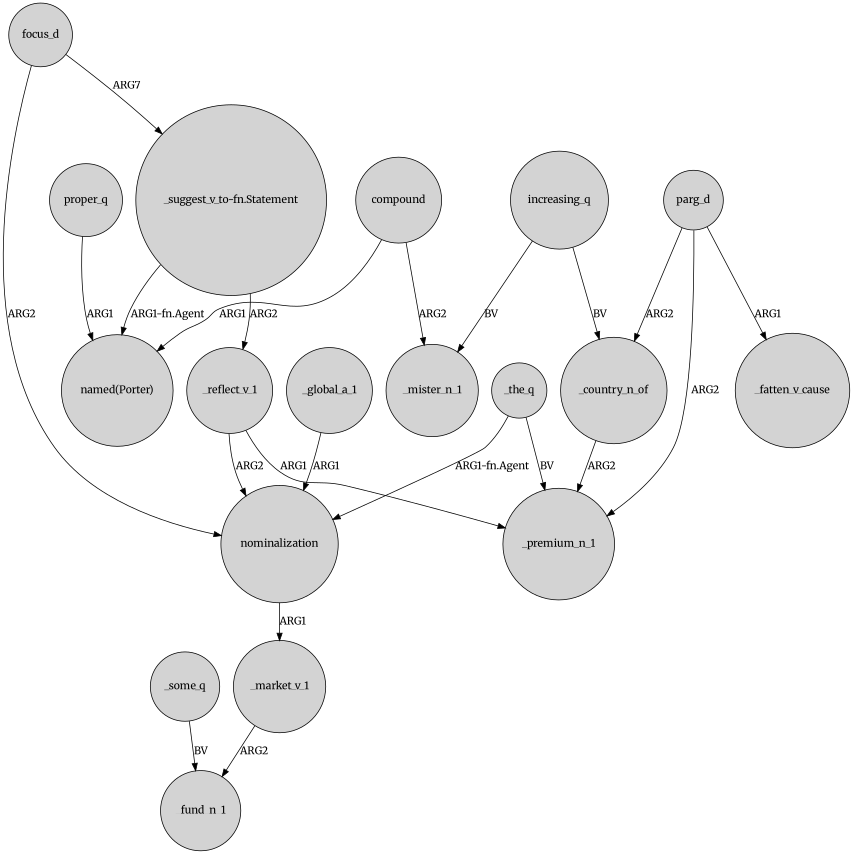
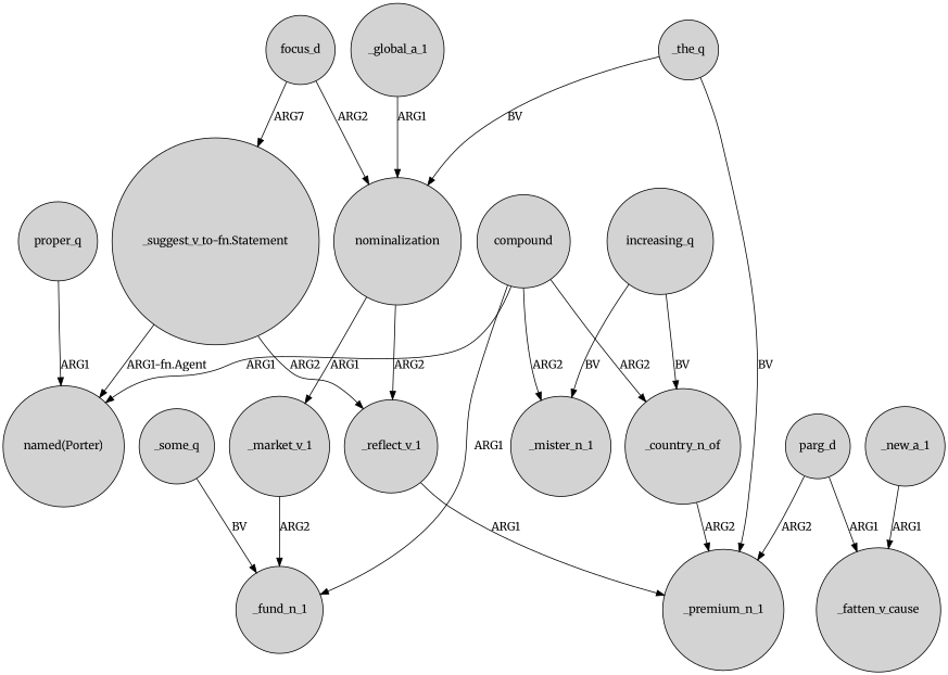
  digraph {
    fontname=Merriweather
    node [fontname=Merriweather shape=circle style=filled]
    edge [fontname=Merriweather]
    proper_q
    "named(Porter)"
    focus_d
    "_suggest_v_to-fn.Statement"
    nominalization
    _reflect_v_1
    _premium_n_1
    _market_v_1
    _fund_n_1
    compound
    _mister_n_1
    _country_n_of
    n13 [label=increasing_q]
    parg_d
    _fatten_v_cause
+   _new_a_1
    _the_q
    _some_q
    _global_a_1
    proper_q -> "named(Porter)" [label=ARG1]
    focus_d -> "_suggest_v_to-fn.Statement" [label=ARG7]
    focus_d -> nominalization [label=ARG2]
    "_suggest_v_to-fn.Statement" -> "named(Porter)" [label="ARG1-fn.Agent"]
    "_suggest_v_to-fn.Statement" -> _reflect_v_1 [label=ARG2]
    nominalization -> _market_v_1 [label=ARG1]
-   _reflect_v_1 -> nominalization [label=ARG2]
+   nominalization -> _reflect_v_1 [label=ARG2]
    _reflect_v_1 -> _premium_n_1 [label=ARG1]
    _market_v_1 -> _fund_n_1 [label=ARG2]
    compound -> "named(Porter)" [label=ARG1]
+   compound -> _fund_n_1 [label=ARG1]
    compound -> _mister_n_1 [label=ARG2]
-   parg_d -> _country_n_of [label=ARG2]
+   compound -> _country_n_of [label=ARG2]
    _country_n_of -> _premium_n_1 [label=ARG2]
    n13 -> _mister_n_1 [label=BV]
    n13 -> _country_n_of [label=BV]
    parg_d -> _premium_n_1 [label=ARG2]
    parg_d -> _fatten_v_cause [label=ARG1]
-   _the_q -> nominalization [label="ARG1-fn.Agent"]
+   _new_a_1 -> _fatten_v_cause [label=ARG1]
+   _the_q -> nominalization [label=BV]
    _the_q -> _premium_n_1 [label=BV]
    _some_q -> _fund_n_1 [label=BV]
    _global_a_1 -> nominalization [label=ARG1]
  }
